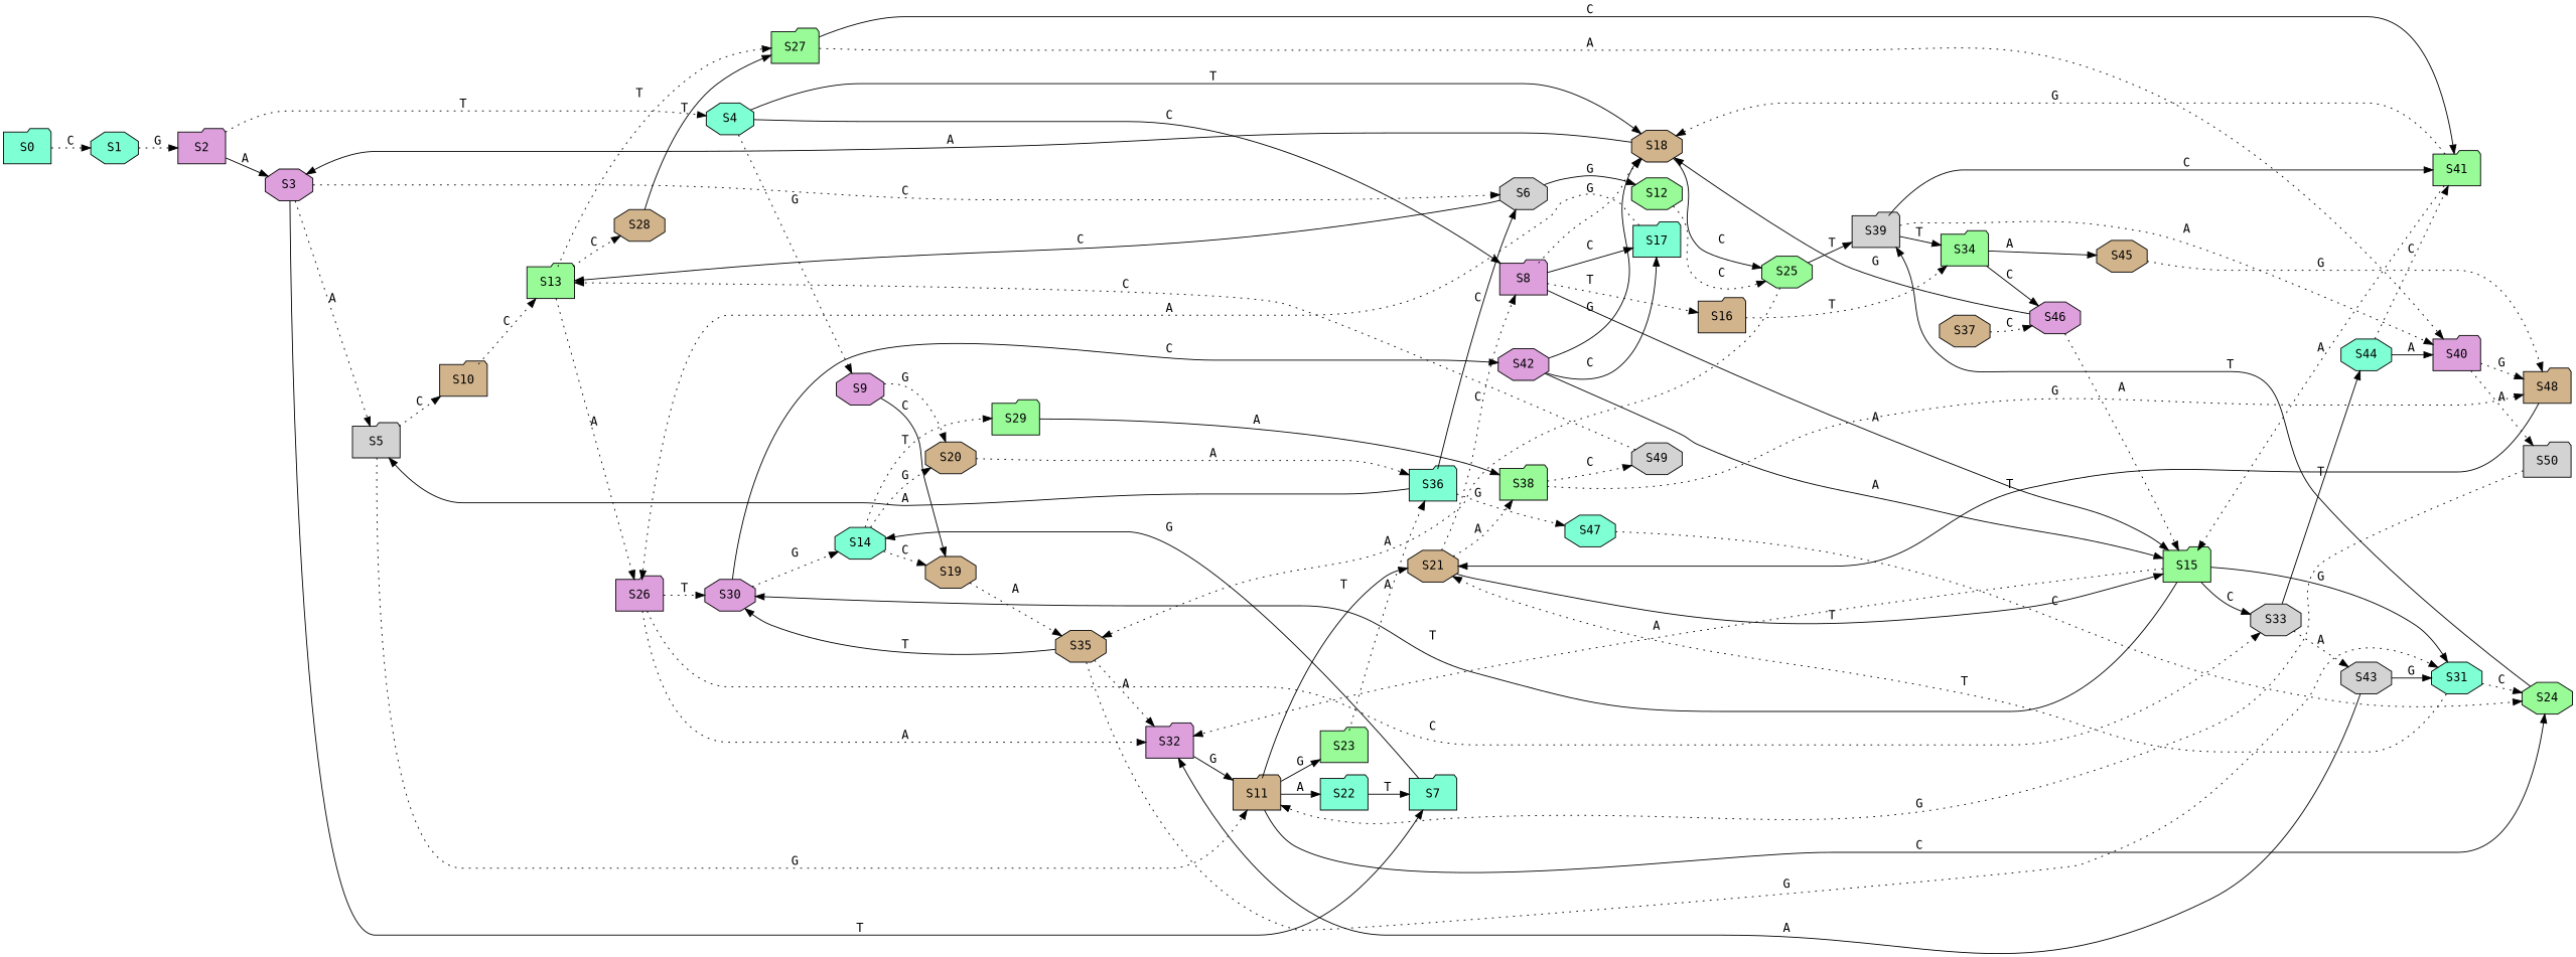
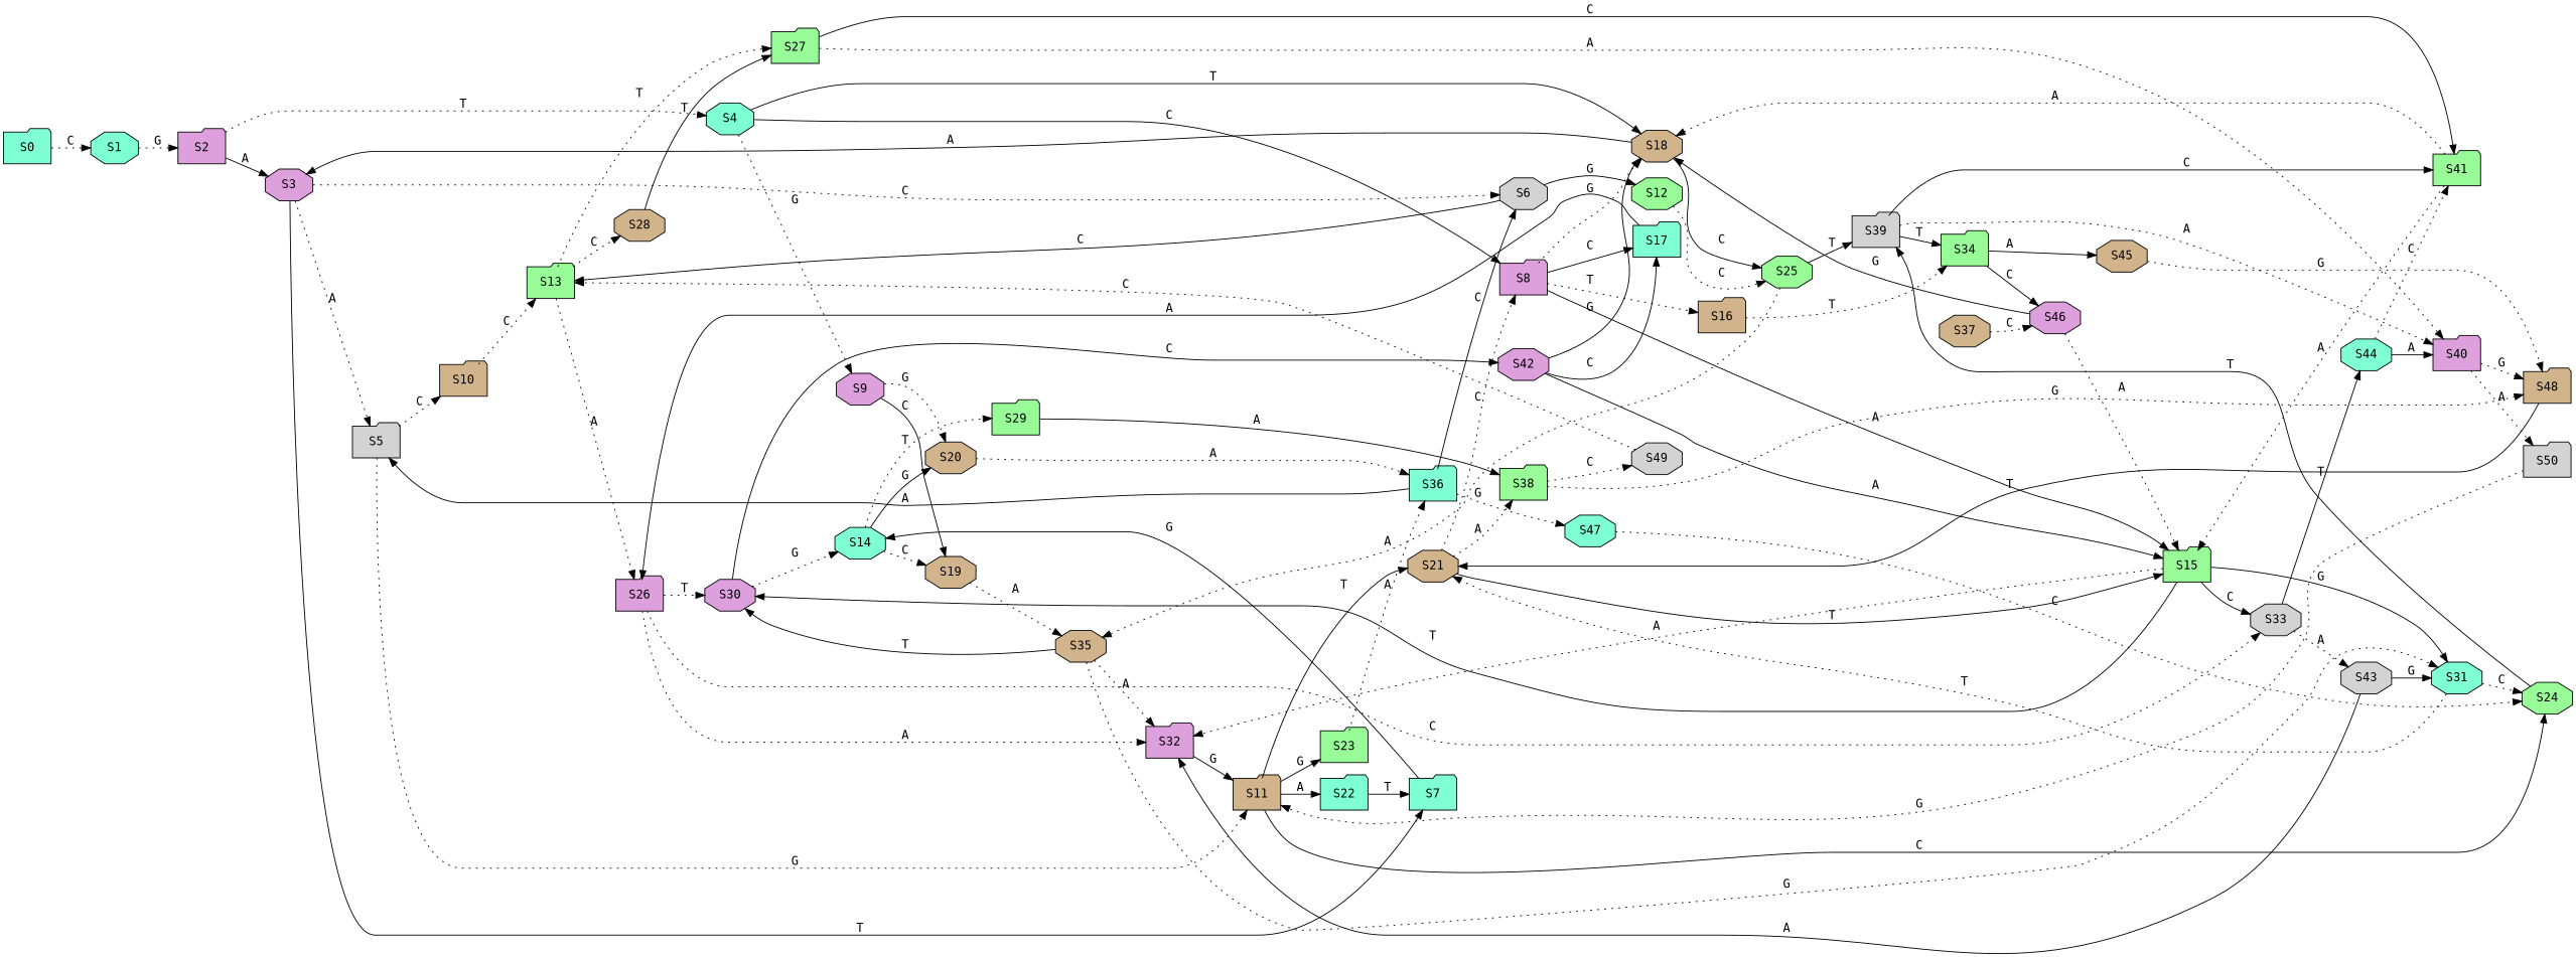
  strict digraph {
    fontname="DejaVu Sans Mono"
    rankdir=LR
    node [fillcolor=tan fontname="DejaVu Sans Mono" shape=octagon style=filled]
    edge [fontname="DejaVu Sans Mono" style=dotted]
    S0 [fillcolor=aquamarine shape=folder]
    S1 [fillcolor=aquamarine]
    S2 [fillcolor=plum shape=folder]
    S3 [fillcolor=plum]
    S4 [fillcolor=aquamarine]
    S5 [fillcolor=lightgrey shape=folder]
    S6 [fillcolor=lightgrey]
    S7 [fillcolor=aquamarine shape=folder]
    S8 [fillcolor=plum shape=folder]
    S9 [fillcolor=plum]
    S18
    S10 [shape=folder]
    S11 [shape=folder]
    S12 [fillcolor=palegreen]
    S13 [fillcolor=palegreen shape=folder]
    S14 [fillcolor=aquamarine]
    S15 [fillcolor=palegreen shape=folder]
    S16 [shape=folder]
    S17 [fillcolor=aquamarine shape=folder]
    S19
    S20
    S21
    S22 [fillcolor=aquamarine shape=folder]
    S23 [fillcolor=palegreen shape=folder]
    S24 [fillcolor=palegreen]
    S25 [fillcolor=palegreen]
    S26 [fillcolor=plum shape=folder]
    S27 [fillcolor=palegreen shape=folder]
    S28
    S29 [fillcolor=palegreen shape=folder]
    S30 [fillcolor=plum]
    S31 [fillcolor=aquamarine]
    S32 [fillcolor=plum shape=folder]
    S33 [fillcolor=lightgrey]
    S34 [fillcolor=palegreen shape=folder]
    S35
    S36 [fillcolor=aquamarine shape=folder]
    S38 [fillcolor=palegreen shape=folder]
    S39 [fillcolor=lightgrey shape=folder]
    S40 [fillcolor=plum shape=folder]
    S41 [fillcolor=palegreen shape=folder]
    S42 [fillcolor=plum]
    S43 [fillcolor=lightgrey]
    S44 [fillcolor=aquamarine]
    S45
    S46 [fillcolor=plum]
    S47 [fillcolor=aquamarine]
    S37
    S48 [shape=folder]
    S49 [fillcolor=lightgrey]
    S50 [fillcolor=lightgrey shape=folder]
    S0 -> S1 [label=C]
    S1 -> S2 [label=G]
    S2 -> S3 [label=A style=solid]
    S2 -> S4 [label=T]
    S3 -> S5 [label=A]
    S3 -> S6 [label=C]
    S3 -> S7 [label=T style=solid]
    S4 -> S8 [label=C style=solid]
    S4 -> S9 [label=G]
    S4 -> S18 [label=T style=solid]
    S5 -> S10 [label=C]
    S5 -> S11 [label=G]
    S6 -> S12 [label=G style=solid]
    S6 -> S13 [label=C style=solid]
    S7 -> S14 [label=G style=solid]
    S8 -> S18 [label=G]
    S8 -> S15 [label=A style=solid]
    S8 -> S16 [label=T]
    S8 -> S17 [label=C style=solid]
    S9 -> S19 [label=C style=solid]
    S9 -> S20 [label=G]
    S18 -> S3 [label=A style=solid]
    S18 -> S25 [label=C style=solid]
    S10 -> S13 [label=C]
    S11 -> S21 [label=T style=solid]
    S11 -> S22 [label=A style=solid]
    S11 -> S23 [label=G style=solid]
    S11 -> S24 [label=C style=solid]
    S12 -> S25 [label=C]
    S13 -> S26 [label=A]
    S13 -> S27 [label=T]
    S13 -> S28 [label=C]
    S14 -> S19 [label=C]
-   S14 -> S20 [label=G]
+   S14 -> S20 [label=G style=solid]
    S14 -> S29 [label=T]
    S15 -> S30 [label=T style=solid]
    S15 -> S31 [label=G style=solid]
    S15 -> S32 [label=A]
    S15 -> S33 [label=C style=solid]
    S16 -> S34 [label=T]
-   S17 -> S26 [label=A]
+   S17 -> S26 [label=A style=solid]
    S19 -> S35 [label=A]
    S20 -> S36 [label=A]
    S21 -> S8 [label=C]
    S21 -> S15 [label=T style=solid]
    S21 -> S38 [label=A]
    S22 -> S7 [label=T style=solid]
    S23 -> S36 [label=A]
    S24 -> S39 [label=T style=solid]
    S25 -> S35 [label=A]
    S25 -> S39 [label=T style=solid]
    S26 -> S30 [label=T]
    S26 -> S32 [label=A]
    S26 -> S33 [label=C]
    S27 -> S40 [label=A]
    S27 -> S41 [label=C style=solid]
    S28 -> S27 [label=T style=solid]
    S29 -> S38 [label=A style=solid]
    S30 -> S14 [label=G]
    S30 -> S42 [label=C style=solid]
    S31 -> S21 [label=T]
    S31 -> S24 [label=C]
    S32 -> S11 [label=G style=solid]
    S33 -> S43 [label=A]
    S33 -> S44 [label=T style=solid]
    S34 -> S45 [label=A style=solid]
    S34 -> S46 [label=C style=solid]
    S35 -> S30 [label=T style=solid]
    S35 -> S31 [label=G]
    S35 -> S32 [label=A]
    S36 -> S5 [label=A style=solid]
    S36 -> S6 [label=C style=solid]
    S36 -> S47 [label=G]
    S38 -> S48 [label=G]
    S38 -> S49 [label=C]
    S39 -> S34 [label=T style=solid]
    S39 -> S40 [label=A]
    S39 -> S41 [label=C style=solid]
    S40 -> S48 [label=G]
    S40 -> S50 [label=A]
-   S41 -> S18 [label=G]
+   S41 -> S18 [label=A]
    S41 -> S15 [label=A]
    S42 -> S18 [label=G style=solid]
    S42 -> S15 [label=A style=solid]
    S42 -> S17 [label=C style=solid]
    S43 -> S31 [label=G style=solid]
    S43 -> S32 [label=A style=solid]
    S44 -> S40 [label=A style=solid]
    S44 -> S41 [label=C]
    S45 -> S48 [label=G]
    S46 -> S18 [label=G style=solid]
    S46 -> S15 [label=A]
    S47 -> S24 [label=C]
    S37 -> S46 [label=C]
    S48 -> S21 [label=T style=solid]
    S49 -> S13 [label=C]
    S50 -> S11 [label=G]
  }
